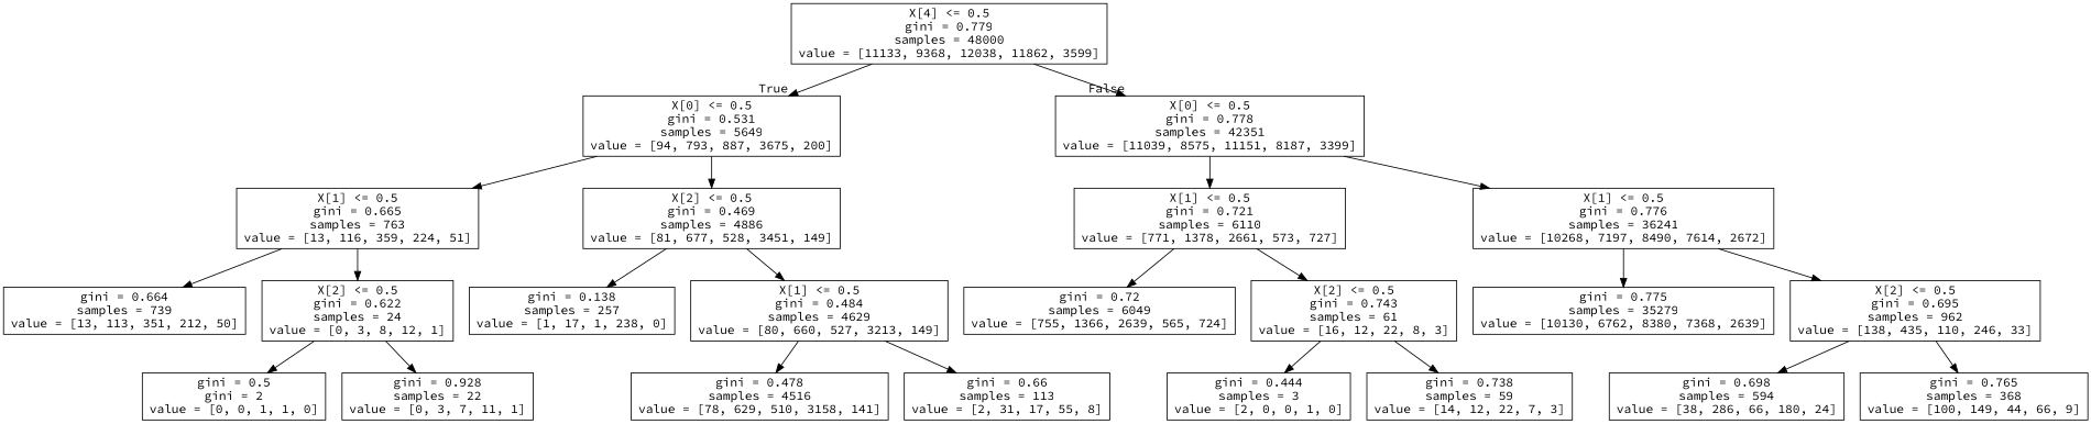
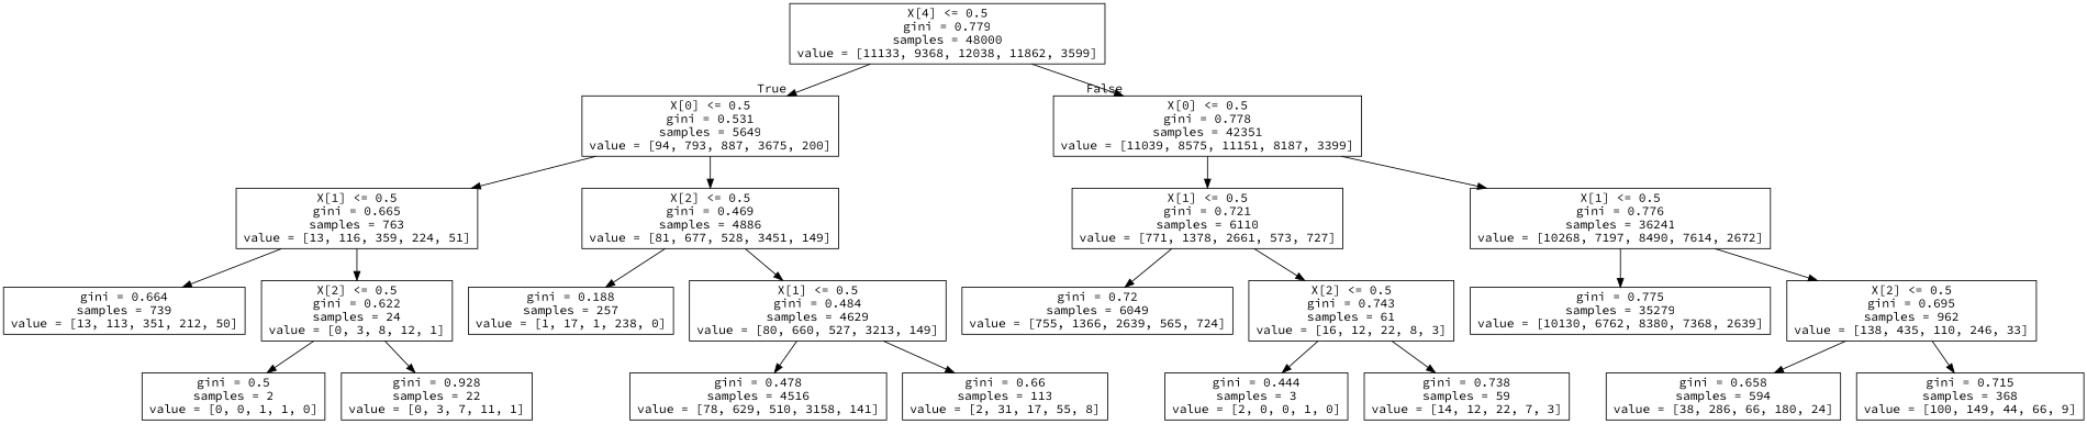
  digraph {
    fontname="Source Code Pro"
    node [fontname="Source Code Pro" shape=box]
    edge [fontname="Source Code Pro"]
    n1 [label="X[4] <= 0.5\ngini = 0.779\nsamples = 48000\nvalue = [11133, 9368, 12038, 11862, 3599]"]
    n2 [label="X[0] <= 0.5\ngini = 0.531\nsamples = 5649\nvalue = [94, 793, 887, 3675, 200]"]
    n3 [label="X[0] <= 0.5\ngini = 0.778\nsamples = 42351\nvalue = [11039, 8575, 11151, 8187, 3399]"]
    n4 [label="X[1] <= 0.5\ngini = 0.665\nsamples = 763\nvalue = [13, 116, 359, 224, 51]"]
    n5 [label="X[2] <= 0.5\ngini = 0.469\nsamples = 4886\nvalue = [81, 677, 528, 3451, 149]"]
    n6 [label="X[1] <= 0.5\ngini = 0.721\nsamples = 6110\nvalue = [771, 1378, 2661, 573, 727]"]
    n7 [label="X[1] <= 0.5\ngini = 0.776\nsamples = 36241\nvalue = [10268, 7197, 8490, 7614, 2672]"]
    n8 [label="gini = 0.664\nsamples = 739\nvalue = [13, 113, 351, 212, 50]"]
    n9 [label="X[2] <= 0.5\ngini = 0.622\nsamples = 24\nvalue = [0, 3, 8, 12, 1]"]
-   n10 [label="gini = 0.138\nsamples = 257\nvalue = [1, 17, 1, 238, 0]"]
+   n10 [label="gini = 0.188\nsamples = 257\nvalue = [1, 17, 1, 238, 0]"]
    n11 [label="X[1] <= 0.5\ngini = 0.484\nsamples = 4629\nvalue = [80, 660, 527, 3213, 149]"]
-   n12 [label="gini = 0.5\ngini = 2\nvalue = [0, 0, 1, 1, 0]"]
+   n12 [label="gini = 0.5\nsamples = 2\nvalue = [0, 0, 1, 1, 0]"]
    n13 [label="gini = 0.928\nsamples = 22\nvalue = [0, 3, 7, 11, 1]"]
    n14 [label="gini = 0.478\nsamples = 4516\nvalue = [78, 629, 510, 3158, 141]"]
    n15 [label="gini = 0.66\nsamples = 113\nvalue = [2, 31, 17, 55, 8]"]
    n16 [label="gini = 0.72\nsamples = 6049\nvalue = [755, 1366, 2639, 565, 724]"]
    n17 [label="X[2] <= 0.5\ngini = 0.743\nsamples = 61\nvalue = [16, 12, 22, 8, 3]"]
    n18 [label="gini = 0.775\nsamples = 35279\nvalue = [10130, 6762, 8380, 7368, 2639]"]
    n19 [label="X[2] <= 0.5\ngini = 0.695\nsamples = 962\nvalue = [138, 435, 110, 246, 33]"]
    n20 [label="gini = 0.444\nsamples = 3\nvalue = [2, 0, 0, 1, 0]"]
    n21 [label="gini = 0.738\nsamples = 59\nvalue = [14, 12, 22, 7, 3]"]
-   n22 [label="gini = 0.698\nsamples = 594\nvalue = [38, 286, 66, 180, 24]"]
-   n23 [label="gini = 0.765\nsamples = 368\nvalue = [100, 149, 44, 66, 9]"]
+   n22 [label="gini = 0.658\nsamples = 594\nvalue = [38, 286, 66, 180, 24]"]
+   n23 [label="gini = 0.715\nsamples = 368\nvalue = [100, 149, 44, 66, 9]"]
    n1 -> n2 [headlabel=True labelangle=45 labeldistance=2.5]
    n1 -> n3 [headlabel=False labelangle=-45 labeldistance=2.5]
    n2 -> n4
    n2 -> n5
    n3 -> n6
    n3 -> n7
    n4 -> n8
    n4 -> n9
    n5 -> n10
    n5 -> n11
    n6 -> n16
    n6 -> n17
    n7 -> n18
    n7 -> n19
    n9 -> n12
    n9 -> n13
    n11 -> n14
    n11 -> n15
    n17 -> n20
    n17 -> n21
    n19 -> n22
    n19 -> n23
  }
